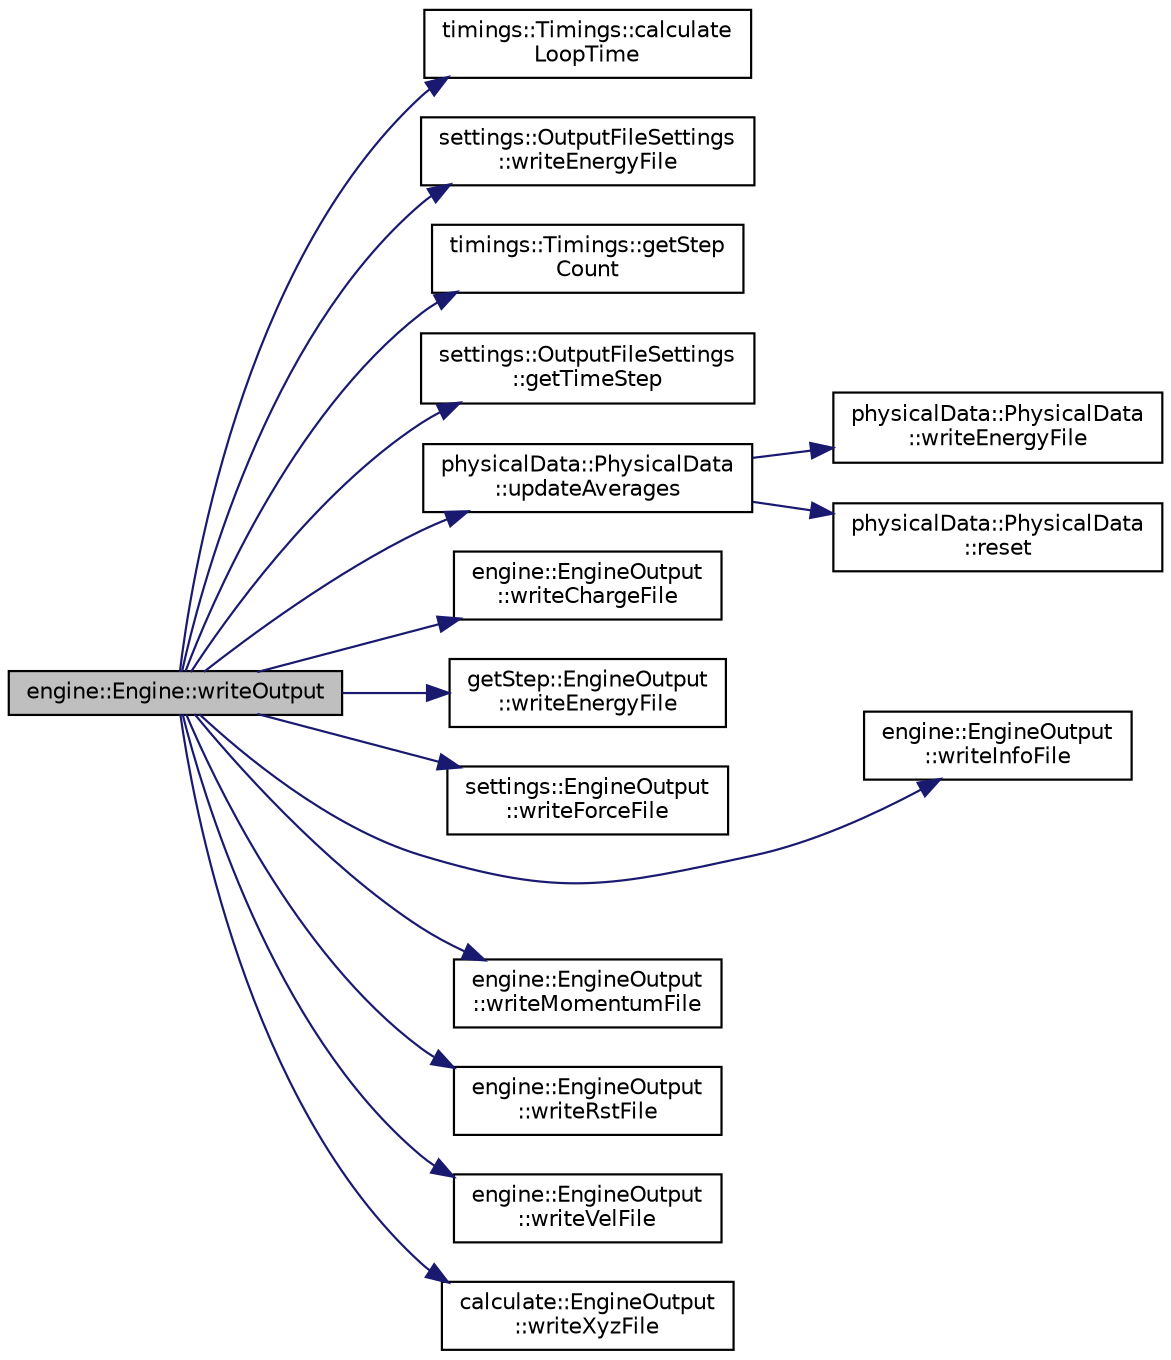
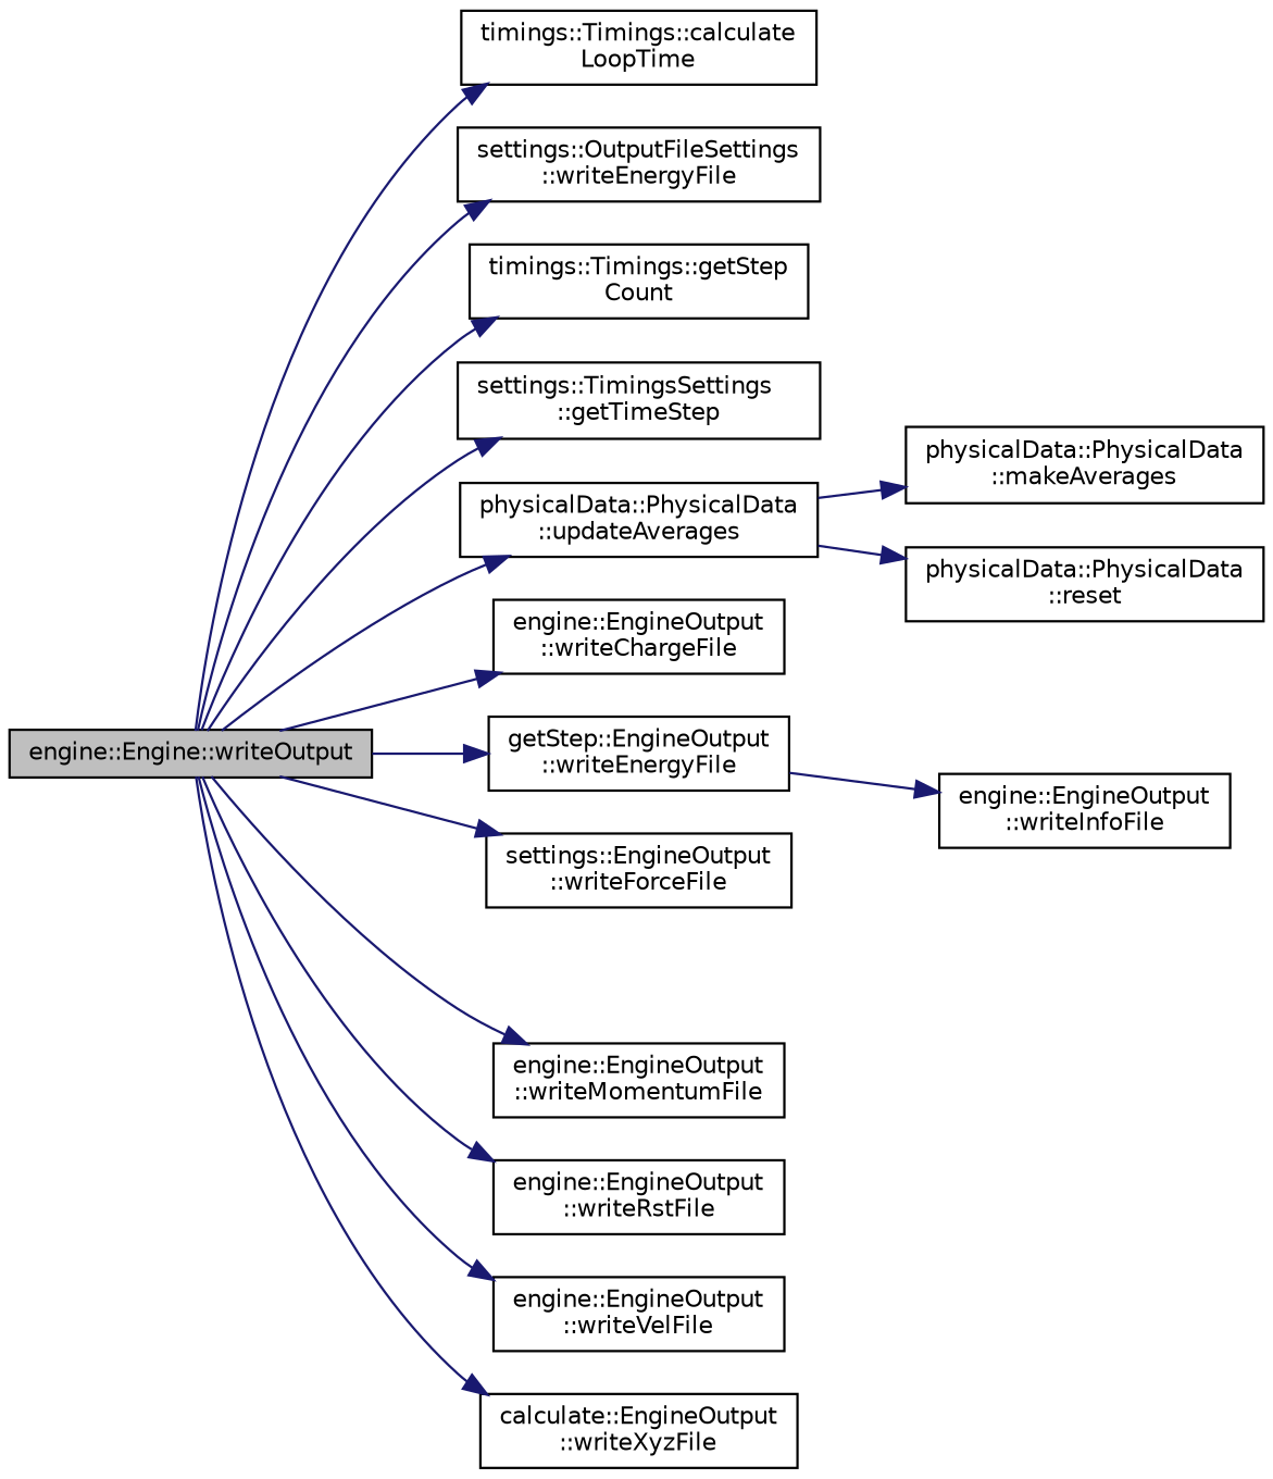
  digraph {
    rankdir=LR
    node [color=black fillcolor=white fontname=Helvetica fontsize=10 shape=record style=filled]
    edge [color=midnightblue fontname=Helvetica fontsize=10 labelfontname=Helvetica labelfontsize=10 style=solid]
    n1 [fillcolor=grey75 fontcolor=black height=0.2 label="engine::Engine::writeOutput" width=0.4]
    n2 [height=0.2 label="timings::Timings::calculate\lLoopTime" width=0.4]
    n3 [height=0.2 label="settings::OutputFileSettings\l::writeEnergyFile" width=0.4]
    n4 [height=0.2 label="timings::Timings::getStep\lCount" width=0.4]
-   n5 [height=0.2 label="settings::OutputFileSettings\l::getTimeStep" width=0.4]
+   n5 [height=0.2 label="settings::TimingsSettings\l::getTimeStep" width=0.4]
    n6 [height=0.2 label="physicalData::PhysicalData\l::updateAverages" width=0.4]
    n7 [height=0.2 label="engine::EngineOutput\l::writeChargeFile" width=0.4]
    n8 [height=0.2 label="getStep::EngineOutput\l::writeEnergyFile" width=0.4]
    n9 [height=0.2 label="settings::EngineOutput\l::writeForceFile" width=0.4]
    n10 [height=0.2 label="engine::EngineOutput\l::writeInfoFile" width=0.4]
    n11 [height=0.2 label="engine::EngineOutput\l::writeMomentumFile" width=0.4]
    n12 [height=0.2 label="engine::EngineOutput\l::writeRstFile" width=0.4]
    n13 [height=0.2 label="engine::EngineOutput\l::writeVelFile" width=0.4]
    n14 [height=0.2 label="calculate::EngineOutput\l::writeXyzFile" width=0.4]
-   n15 [height=0.2 label="physicalData::PhysicalData\l::writeEnergyFile" width=0.4]
+   n15 [height=0.2 label="physicalData::PhysicalData\l::makeAverages" width=0.4]
    n16 [height=0.2 label="physicalData::PhysicalData\l::reset" width=0.4]
    n1 -> n2
    n1 -> n3
    n1 -> n4
    n1 -> n5
    n1 -> n6
    n1 -> n7
    n1 -> n8
    n1 -> n9
-   n1 -> n10
+   n8 -> n10
    n1 -> n11
    n1 -> n12
    n1 -> n13
    n1 -> n14
    n6 -> n15
    n6 -> n16
  }
